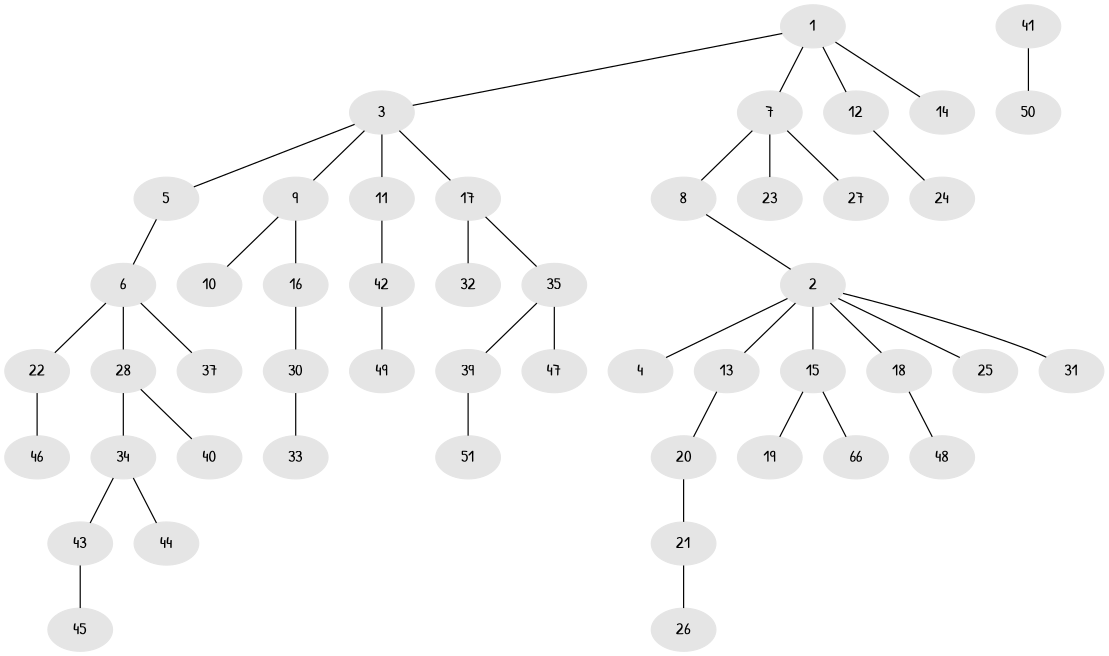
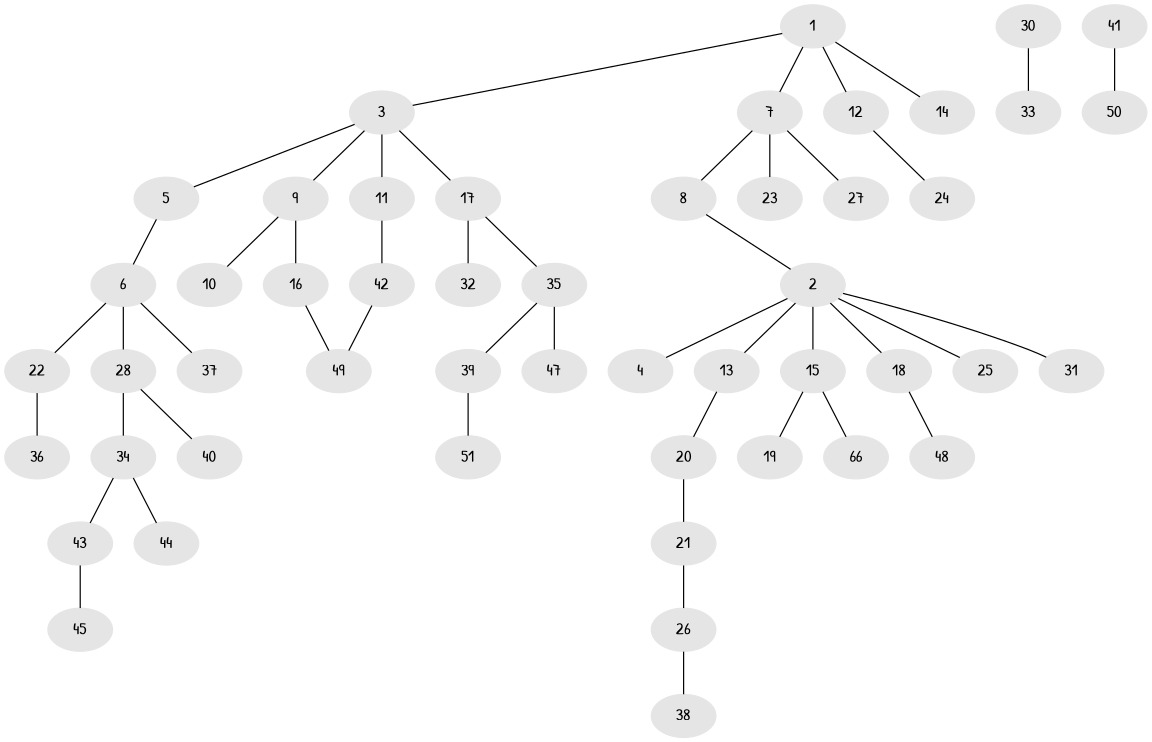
  graph {
    fontname="Patrick Hand"
    node [color=gray90 fontname="Patrick Hand" style=filled]
    edge [fontname="Patrick Hand"]
    1
    3
    7
    12
    14
    2
    4
    13
    15
    18
    25
    31
    5
    9
    11
    17
    8
    23
    27
    24
    20
    19
    n23 [label=66]
    48
    6
    10
    16
    42
    32
    35
    22
    28
    37
-   46
+   46 [label=36]
    34
    40
    30
    49
    21
    33
    39
    47
    26
+   38
    43
    44
    45
    51
    41
    50
    1 -- 3
    1 -- 7
    1 -- 12
    1 -- 14
    3 -- 5
    3 -- 9
    3 -- 11
    3 -- 17
    7 -- 8
    7 -- 23
    7 -- 27
    12 -- 24
    2 -- 4
    2 -- 13
    2 -- 15
    2 -- 18
    2 -- 25
    2 -- 31
    13 -- 20
    15 -- 19
    15 -- n23
    18 -- 48
    5 -- 6
    9 -- 10
    9 -- 16
    11 -- 42
    17 -- 32
    17 -- 35
    8 -- 2
    20 -- 21
    6 -- 22
    6 -- 28
    6 -- 37
-   16 -- 30
+   16 -- 49
    42 -- 49
    35 -- 39
    35 -- 47
    22 -- 46
    28 -- 34
    28 -- 40
    34 -- 43
    34 -- 44
    30 -- 33
    21 -- 26
    39 -- 51
+   26 -- 38
    43 -- 45
    41 -- 50
  }
